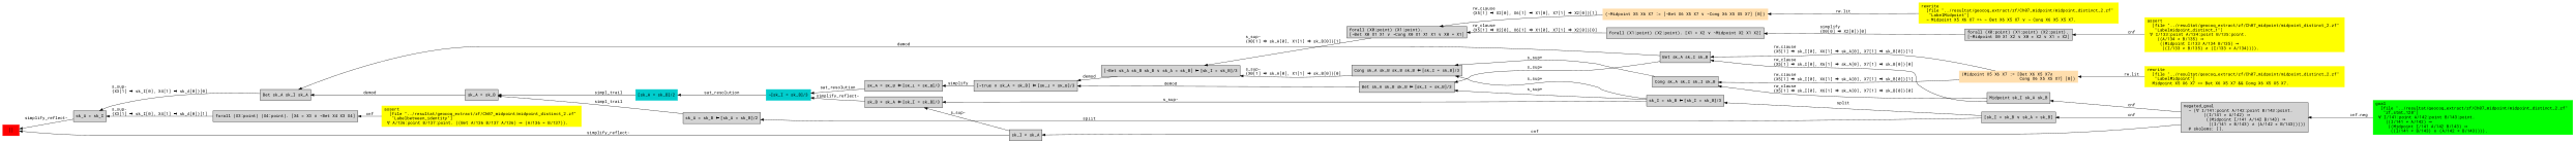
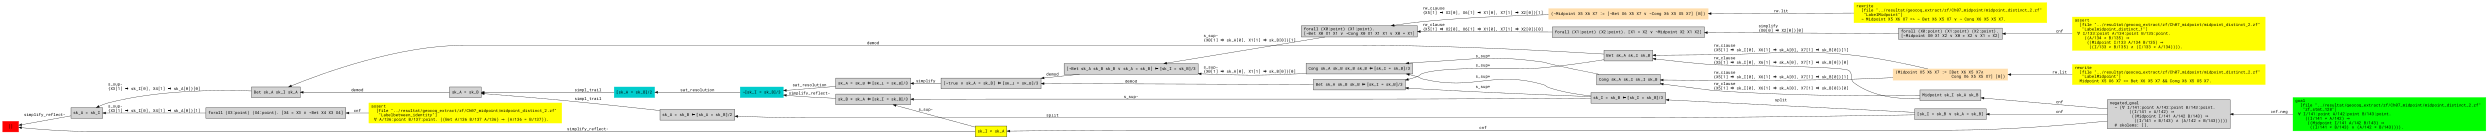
  digraph {
    fontname="Roboto Mono"
    rankdir=LR
    node [fontname="Roboto Mono" shape=box style=filled]
    edge [dir=back fontname="Roboto Mono"]
    n1 [color=red label="[]"]
-   n2 [label="sk_I ≠ sk_A\l"]
+   n2 [label="sk_I ≠ sk_A\l" fillcolor=yellow]
    n3 [label="sk_A = sk_I\l"]
    n4 [label="negated_goal\l  ¬ (∀ I/141:point A/142:point B/143:point.\l        ((I/141 ≠ A/142) ⇒\l         ((Midpoint I/141 A/142 B/143) ⇒\l          ((I/141 ≠ B/143) ∧ (A/142 ≠ B/143)))))\l  # skolems: [].\l"]
    n5 [label="forall (X3:point) (X4:point). [X4 = X3 ∨ ¬Bet X4 X3 X4]\l"]
    n6 [label="Bet sk_A sk_I sk_A\l"]
    n7 [color=green label="goal\l  [file \"../resultat/geocoq_extract/zf/Ch07_midpoint/midpoint_distinct_2.zf\" \l   \"zf_stmt_128\"]\l  ∀ I/141:point A/142:point B/143:point.\l    ((I/141 ≠ A/142) ⇒\l     ((Midpoint I/141 A/142 B/143) ⇒\l      ((I/141 ≠ B/143) ∧ (A/142 ≠ B/143)))).\l"]
    n8 [color=yellow label="assert\l  [file \"../resultat/geocoq_extract/zf/Ch07_midpoint/midpoint_distinct_2.zf\" \l   \"Labelbetween_identity\"]\l  ∀ A/136:point B/137:point. ((Bet A/136 B/137 A/136) ⇒ (A/136 = B/137)).\l"]
    n9 [label="sk_A = sk_B\l"]
    n10 [label="Bet sk_A sk_I sk_B\l"]
    n11 [color=cyan3 label="⟦sk_A = sk_B⟧/2\l"]
    n12 [label="sk_A = sk_B ← ⟦sk_A = sk_B⟧/2\l"]
    n13 [color=navajowhite label="(Midpoint X5 X6 X7 := [Bet X6 X5 X7∧\l                       Cong X6 X5 X5 X7] [B])\l"]
    n14 [label="Midpoint sk_I sk_A sk_B\l"]
    n15 [color=cyan3 label="¬⟦sk_I = sk_B⟧/3\l"]
    n16 [label="[sk_I = sk_B ∨ sk_A = sk_B]\l"]
    n17 [label="sk_B ≠ sk_A ← ⟦sk_I = sk_B⟧/3\l"]
    n18 [label="sk_A = sk_B ← ⟦sk_I = sk_B⟧/3\l"]
    n19 [label="sk_I = sk_B ← ⟦sk_I = sk_B⟧/3\l"]
    n20 [label="[¬true ∨ sk_A = sk_B] ← ⟦sk_I = sk_B⟧/3\l"]
    n21 [label="Bet sk_A sk_B sk_B ← ⟦sk_I = sk_B⟧/3\l"]
    n22 [label="[¬Bet sk_A sk_B sk_B ∨ sk_A = sk_B] ← ⟦sk_I = sk_B⟧/3\l"]
    n23 [label="forall (X0:point) (X1:point).\l[¬Bet X0 X1 X1 ∨ ¬Cong X0 X1 X1 X1 ∨ X0 = X1]\l"]
    n24 [label="Cong sk_A sk_B sk_B sk_B ← ⟦sk_I = sk_B⟧/3\l"]
    n25 [color=yellow label="rewrite\l  [file \"../resultat/geocoq_extract/zf/Ch07_midpoint/midpoint_distinct_2.zf\" \l   \"LabelMidpoint\"]\l  Midpoint X5 X6 X7 =\> Bet X6 X5 X7 && Cong X6 X5 X5 X7.\l"]
    n26 [color=navajowhite label="(¬Midpoint X5 X6 X7 := [¬Bet X6 X5 X7 ∨ ¬Cong X6 X5 X5 X7] [B])\l"]
    n27 [label="forall (X1:point) (X2:point). [X1 = X2 ∨ ¬Midpoint X2 X1 X2]\l"]
    n28 [label="Cong sk_A sk_I sk_I sk_B\l"]
    n29 [color=yellow label="rewrite\l  [file \"../resultat/geocoq_extract/zf/Ch07_midpoint/midpoint_distinct_2.zf\" \l   \"LabelMidpoint\"]\l  ¬ Midpoint X5 X6 X7 =\> ¬ Bet X6 X5 X7 ∨ ¬ Cong X6 X5 X5 X7.\l"]
    n30 [label="forall (X0:point) (X1:point) (X2:point).\l[¬Midpoint X0 X1 X2 ∨ X0 ≠ X2 ∨ X1 = X2]\l"]
    n31 [color=yellow label="assert\l  [file \"../resultat/geocoq_extract/zf/Ch07_midpoint/midpoint_distinct_2.zf\" \l   \"Labelmidpoint_distinct_1\"]\l  ∀ I/133:point A/134:point B/135:point.\l    ((A/134 ≠ B/135) ⇒\l     ((Midpoint I/133 A/134 B/135) ⇒\l      ((I/133 ≠ B/135) ∧ (I/133 ≠ A/134)))).\l"]
    n1 -> n2 [label="simplify_reflect-"]
    n1 -> n3 [label="simplify_reflect-"]
    n2 -> n4 [label=cnf]
    n3 -> n5 [label="s_sup-\l\{X3[1] → sk_I[0], X4[1] → sk_A[0]\}[1]\l"]
    n3 -> n6 [label="s_sup-\l\{X3[1] → sk_I[0], X4[1] → sk_A[0]\}[0]\l"]
    n4 -> n7 [label="cnf.neg"]
    n5 -> n8 [label=cnf]
    n6 -> n9 [label=demod]
    n6 -> n10 [label=demod]
    n9 -> n11 [label=simpl_trail]
    n9 -> n12 [label=simpl_trail]
    n10 -> n13 [label="rw_clause\l\{X5[1] → sk_I[0], X6[1] → sk_A[0], X7[1] → sk_B[0]\}[1]\l"]
    n10 -> n14 [label="rw_clause\l\{X5[1] → sk_I[0], X6[1] → sk_A[0], X7[1] → sk_B[0]\}[0]\l"]
    n11 -> n15 [label=sat_resolution]
    n12 -> n16 [label=split]
    n13 -> n25 [label="rw.lit"]
    n14 -> n4 [label=cnf]
    n15 -> n17 [label="simplify_reflect-"]
    n15 -> n18 [label=sat_resolution]
    n16 -> n4 [label=cnf]
    n17 -> n2 [label="s_sup-\l"]
    n17 -> n19 [label="s_sup-\l"]
    n18 -> n20 [label=simplify]
    n19 -> n16 [label=split]
    n20 -> n21 [label=demod]
    n20 -> n22 [label=demod]
    n21 -> n10 [label="s_sup+\l"]
    n21 -> n19 [label="s_sup+\l"]
    n22 -> n23 [label="s_sup-\l\{X0[1] → sk_A[0], X1[1] → sk_B[0]\}[1]\l"]
    n22 -> n24 [label="s_sup-\l\{X0[1] → sk_A[0], X1[1] → sk_B[0]\}[0]\l"]
    n23 -> n26 [label="rw_clause\l\{X5[1] → X2[0], X6[1] → X1[0], X7[1] → X2[0]\}[1]\l"]
    n23 -> n27 [label="rw_clause\l\{X5[1] → X2[0], X6[1] → X1[0], X7[1] → X2[0]\}[0]\l"]
    n24 -> n19 [label="s_sup+\l"]
    n24 -> n28 [label="s_sup+\l"]
    n26 -> n29 [label="rw.lit"]
    n27 -> n30 [label="simplify\l\{X0[0] → X2[0]\}[0]\l"]
    n28 -> n13 [label="rw_clause\l\{X5[1] → sk_I[0], X6[1] → sk_A[0], X7[1] → sk_B[0]\}[1]\l"]
    n28 -> n14 [label="rw_clause\l\{X5[1] → sk_I[0], X6[1] → sk_A[0], X7[1] → sk_B[0]\}[0]\l"]
    n30 -> n31 [label=cnf]
  }
